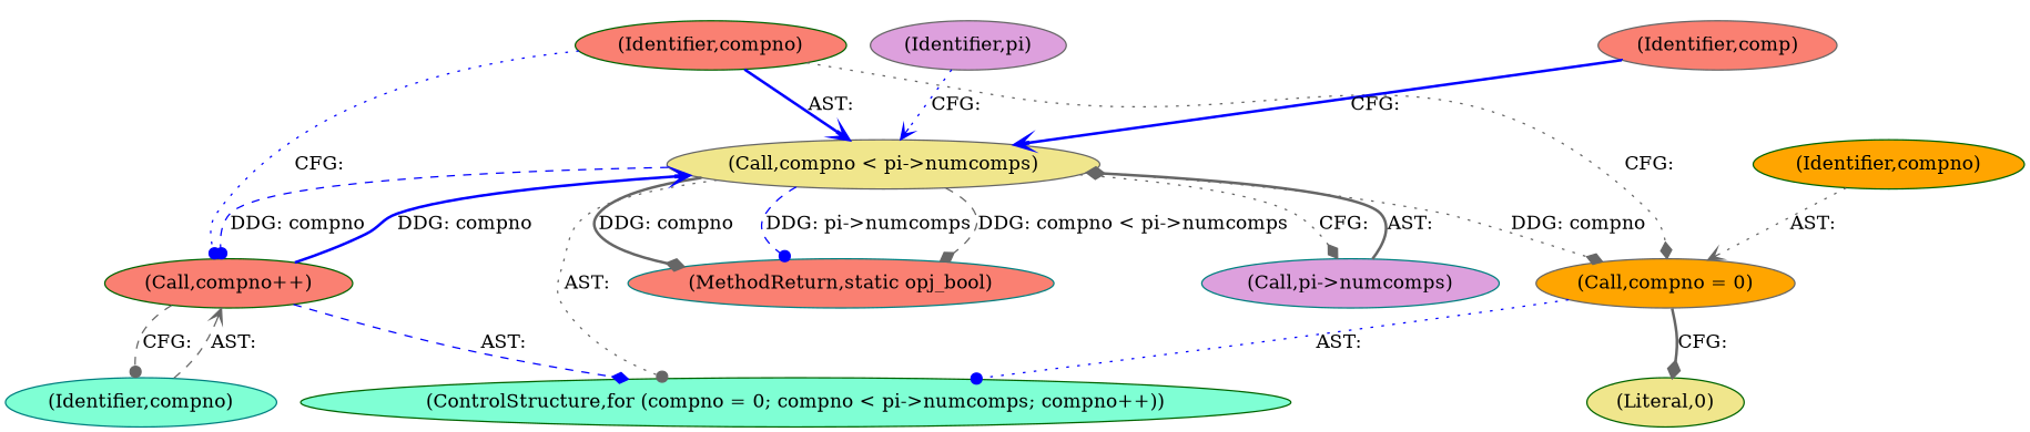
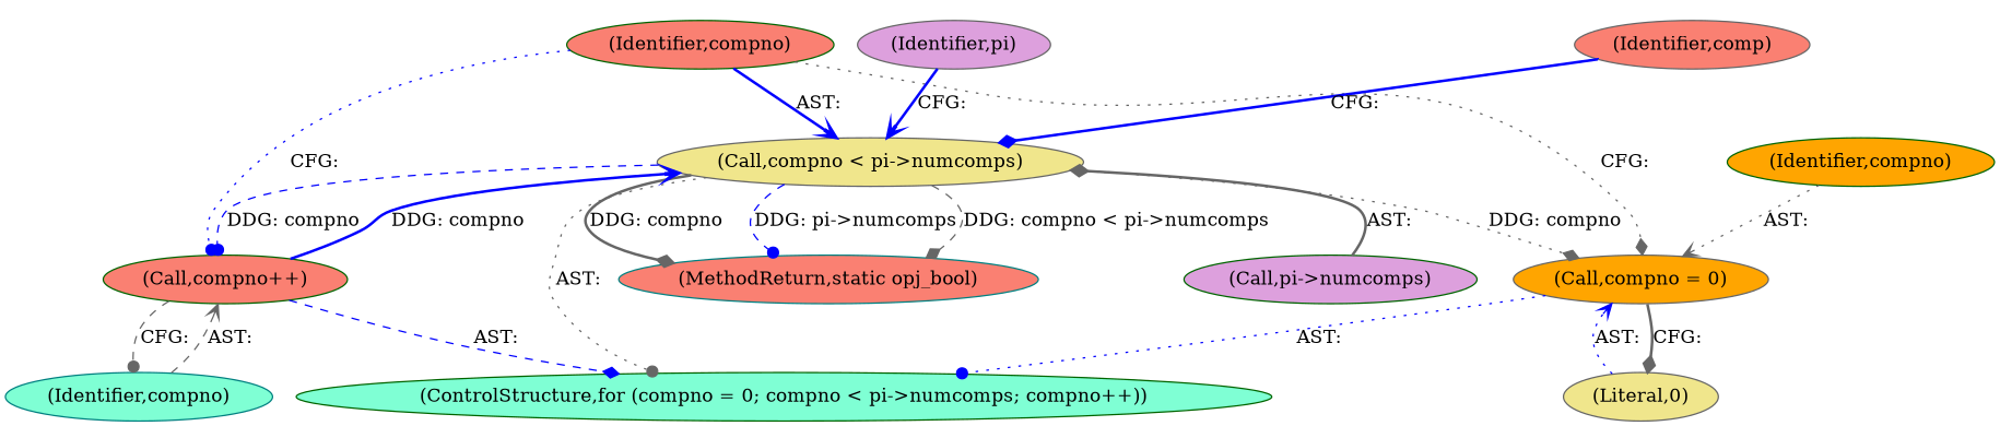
  digraph {
    node [color=darkgreen fillcolor=salmon style=filled]
    edge [arrowhead=diamond color=gray40 style=dotted]
    n1 [color=gray40 fillcolor=khaki label="(Call,compno < pi->numcomps)"]
    n2 [label="(Call,compno++)"]
    n3 [color=teal label="(MethodReturn,static opj_bool)"]
-   n4 [color=teal fillcolor=plum label="(Call,pi->numcomps)"]
+   n4 [fillcolor=plum label="(Call,pi->numcomps)"]
    n5 [fillcolor=aquamarine label="(ControlStructure,for (compno = 0; compno < pi->numcomps; compno++))"]
    n6 [color=gray40 fillcolor=orange label="(Call,compno = 0)"]
    n7 [color=teal fillcolor=aquamarine label="(Identifier,compno)"]
-   n8 [fillcolor=khaki label="(Literal,0)"]
+   n8 [color=gray40 fillcolor=khaki label="(Literal,0)"]
    n9 [fillcolor=orange label="(Identifier,compno)"]
    n10 [label="(Identifier,compno)"]
    n11 [color=gray40 fillcolor=plum label="(Identifier,pi)"]
    n12 [color=gray40 label="(Identifier,comp)"]
    n1 -> n2 [arrowhead=dot color=blue label="DDG: compno" style=dashed]
    n1 -> n3 [label="DDG: compno" style=bold]
    n1 -> n3 [arrowhead=dot color=blue label="DDG: pi->numcomps" style=dashed]
    n1 -> n3 [label="DDG: compno < pi->numcomps" style=dashed]
-   n1 -> n4 [label="CFG: "]
    n1 -> n5 [arrowhead=dot label="AST: "]
    n1 -> n6 [label="DDG: compno"]
    n2 -> n1 [arrowhead=vee color=blue label="DDG: compno" style=bold]
    n2 -> n5 [color=blue label="AST: " style=dashed]
    n2 -> n7 [arrowhead=dot label="CFG: " style=dashed]
    n4 -> n1 [label="AST: " style=bold]
    n6 -> n5 [arrowhead=dot color=blue label="AST: "]
    n6 -> n8 [label="CFG: " style=bold]
    n7 -> n2 [arrowhead=vee label="AST: " style=dashed]
+   n8 -> n6 [arrowhead=vee color=blue label="AST: "]
    n9 -> n6 [arrowhead=vee label="AST: "]
    n10 -> n1 [arrowhead=vee color=blue label="AST: " style=bold]
    n10 -> n2 [arrowhead=dot color=blue label="CFG: "]
    n10 -> n6 [label="CFG: "]
-   n11 -> n1 [arrowhead=vee color=blue label="CFG: "]
-   n12 -> n1 [arrowhead=vee color=blue label="CFG: " style=bold]
+   n11 -> n1 [arrowhead=vee color=blue label="CFG: " style=bold]
+   n12 -> n1 [color=blue label="CFG: " style=bold]
  }
